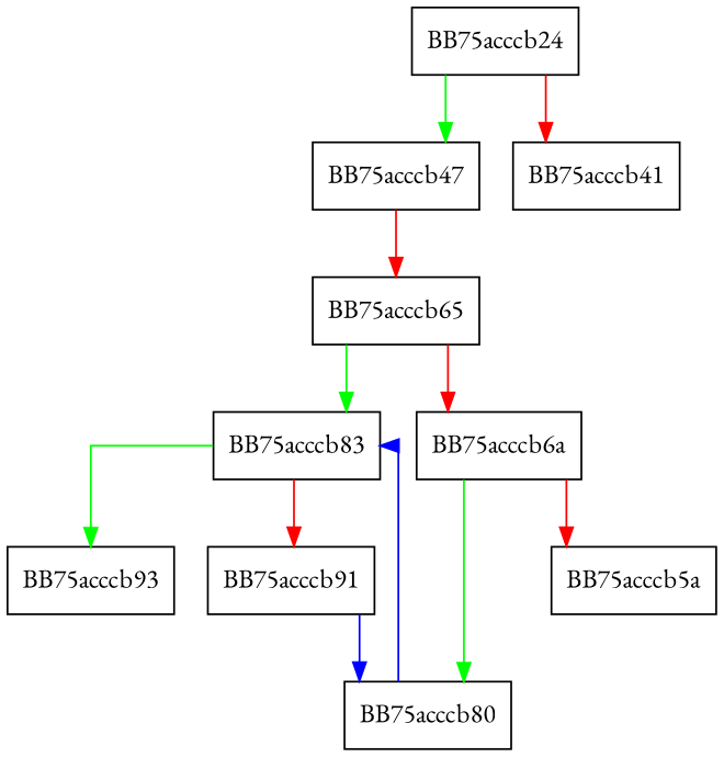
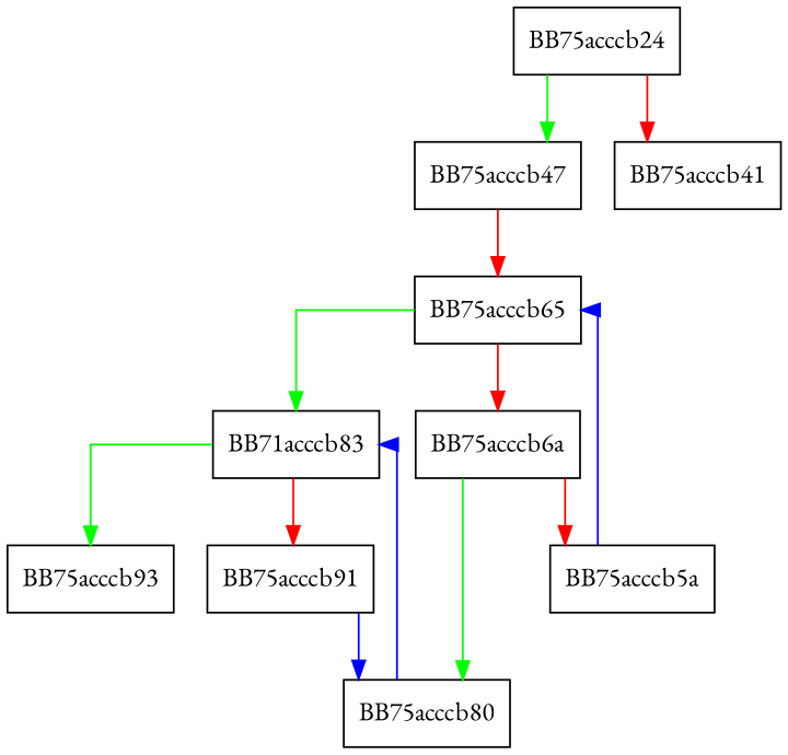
  digraph {
    fontname="EB Garamond"
    splines=ortho
    node [fontname="EB Garamond" shape=box]
    edge [color=red fontname="EB Garamond"]
    BB75acccb24
    BB75acccb47
    BB75acccb41
    BB75acccb65
-   BB75acccb83
+   BB75acccb83 [label=BB71acccb83]
    BB75acccb6a
    BB75acccb93
    BB75acccb91
    BB75acccb80
    n10 [label=BB75acccb5a]
    BB75acccb24 -> BB75acccb47 [color=green]
    BB75acccb24 -> BB75acccb41
    BB75acccb47 -> BB75acccb65
    BB75acccb65 -> BB75acccb83 [color=green]
    BB75acccb65 -> BB75acccb6a
    BB75acccb83 -> BB75acccb93 [color=green]
    BB75acccb83 -> BB75acccb91
    BB75acccb6a -> BB75acccb80 [color=green]
    BB75acccb6a -> n10
    BB75acccb91 -> BB75acccb80 [color=blue]
    BB75acccb80 -> BB75acccb83 [color=blue]
+   n10 -> BB75acccb65 [color=blue]
  }
